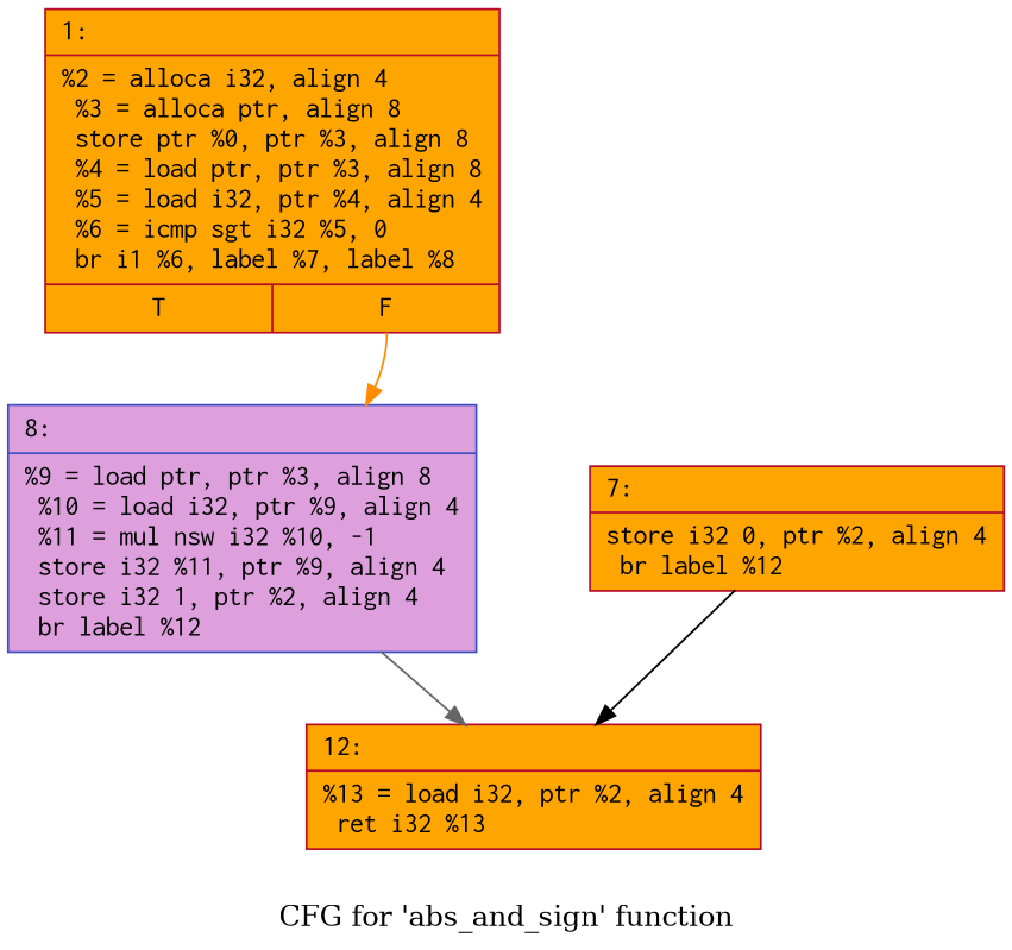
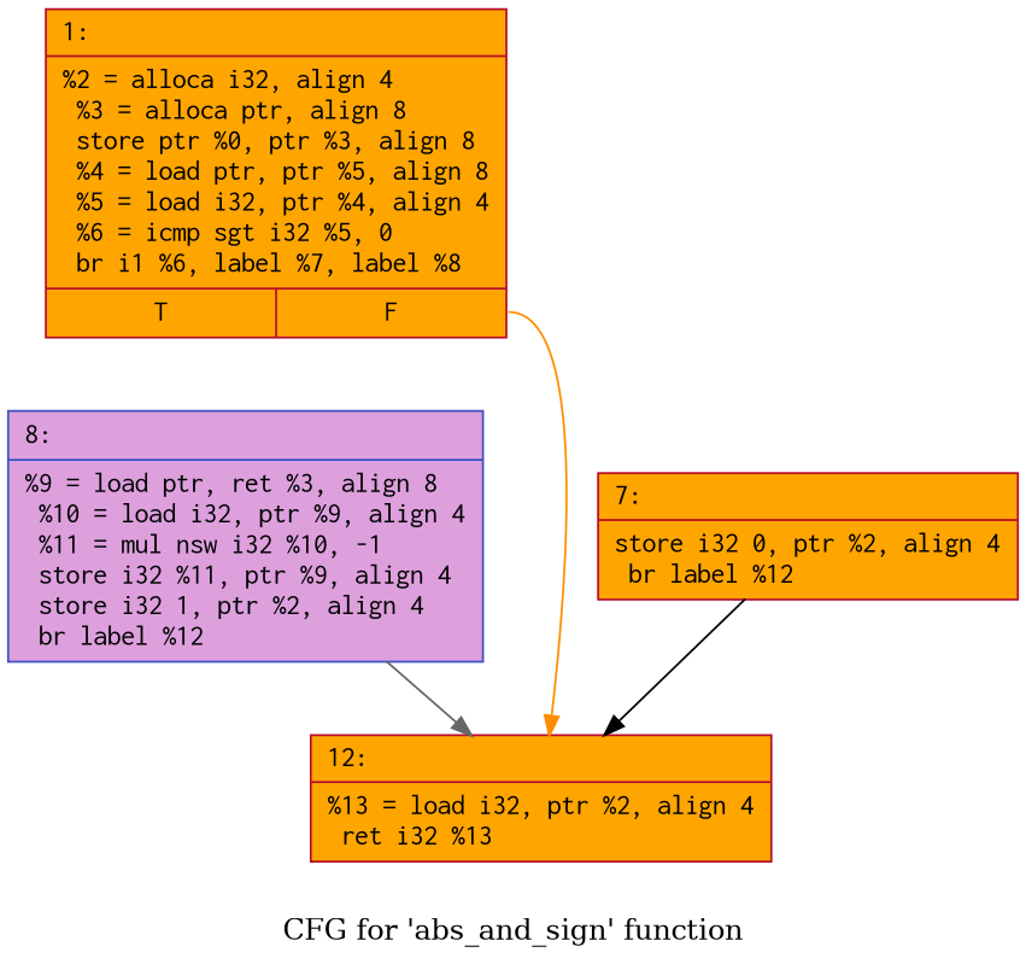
  digraph {
    label="CFG for 'abs_and_sign' function"
    node [color="#b70d28ff" fillcolor=orange fontname=Courier shape=record style=filled]
-   n1 [label="{1:\l|  %2 = alloca i32, align 4\l  %3 = alloca ptr, align 8\l  store ptr %0, ptr %3, align 8\l  %4 = load ptr, ptr %3, align 8\l  %5 = load i32, ptr %4, align 4\l  %6 = icmp sgt i32 %5, 0\l  br i1 %6, label %7, label %8\l|{<s0>T|<s1>F}}"]
-   n2 [color="#3d50c3ff" fillcolor=plum label="{8:\l|  %9 = load ptr, ptr %3, align 8\l  %10 = load i32, ptr %9, align 4\l  %11 = mul nsw i32 %10, -1\l  store i32 %11, ptr %9, align 4\l  store i32 1, ptr %2, align 4\l  br label %12\l}"]
+   n1 [label="{1:\l|  %2 = alloca i32, align 4\l  %3 = alloca ptr, align 8\l  store ptr %0, ptr %3, align 8\l  %4 = load ptr, ptr %5, align 8\l  %5 = load i32, ptr %4, align 4\l  %6 = icmp sgt i32 %5, 0\l  br i1 %6, label %7, label %8\l|{<s0>T|<s1>F}}"]
+   n2 [color="#3d50c3ff" fillcolor=plum label="{8:\l|  %9 = load ptr, ret %3, align 8\l  %10 = load i32, ptr %9, align 4\l  %11 = mul nsw i32 %10, -1\l  store i32 %11, ptr %9, align 4\l  store i32 1, ptr %2, align 4\l  br label %12\l}"]
    n3 [label="{7:\l|  store i32 0, ptr %2, align 4\l  br label %12\l}"]
    n4 [label="{12:\l|  %13 = load i32, ptr %2, align 4\l  ret i32 %13\l}"]
-   n1 -> n2 [color=darkorange tailport=s1]
+   n1 -> n4 [color=darkorange tailport=s1]
    n2 -> n4 [color=gray40]
    n3 -> n4 [color=black]
  }
